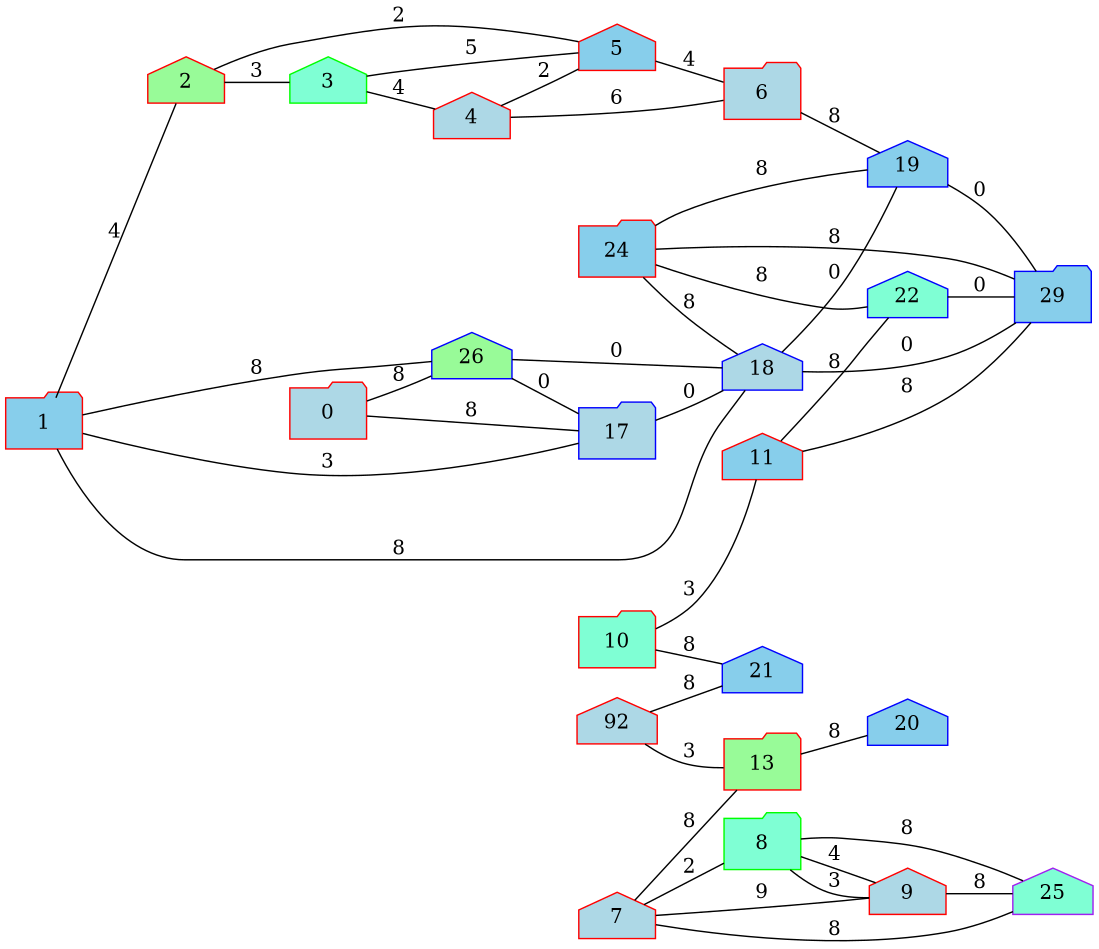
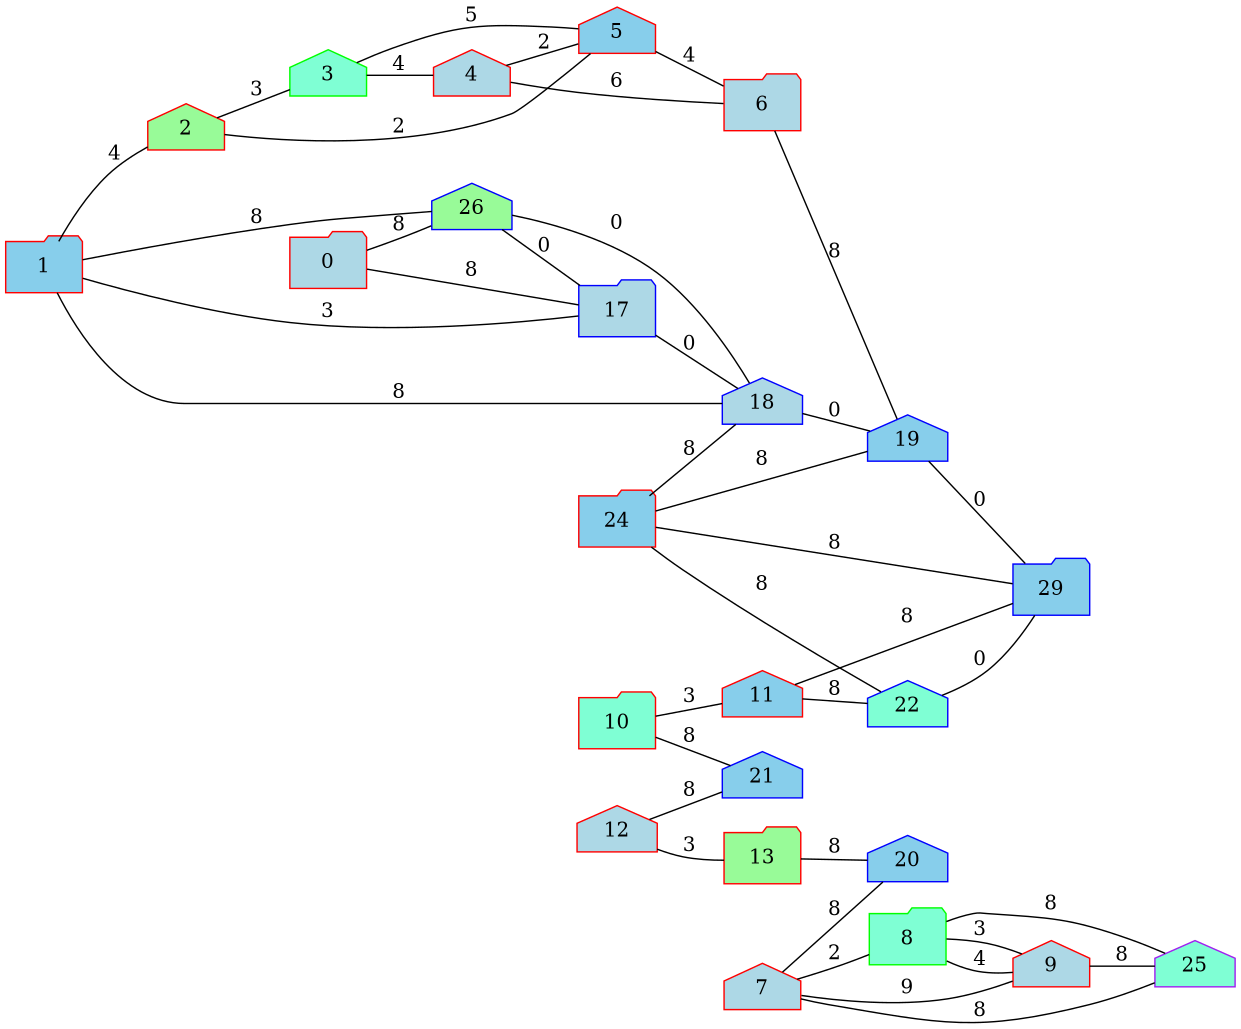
  graph {
    rankdir=LR
    node [color=red fillcolor=lightblue shape=house style=filled weight=1]
    0 [shape=folder]
    n2 [color=blue fillcolor=palegreen label=26 weight=3]
    17 [color=blue shape=folder weight=3]
    18 [color=blue weight=3]
    1 [fillcolor=skyblue shape=folder]
    2 [fillcolor=palegreen]
    3 [color=green fillcolor=aquamarine weight=2]
    5 [fillcolor=skyblue]
    19 [color=blue fillcolor=skyblue weight=3]
    n10 [color=blue fillcolor=skyblue label=29 shape=folder weight=3]
    4
    6 [shape=folder]
    8 [color=green fillcolor=aquamarine shape=folder weight=2]
    7
    9
    n16 [color=purple fillcolor=aquamarine label=25 weight=4]
    20 [color=blue fillcolor=skyblue weight=3]
    10 [fillcolor=aquamarine shape=folder]
    11 [fillcolor=skyblue]
    21 [color=blue fillcolor=skyblue weight=3]
    22 [color=blue fillcolor=aquamarine weight=3]
-   12 [label=92]
+   12
    13 [fillcolor=palegreen shape=folder]
    n24 [fillcolor=skyblue label=24 shape=folder]
    0 -- n2 [label=8]
    0 -- 17 [label=8]
    n2 -- 17 [label=0]
    n2 -- 18 [label=0]
    17 -- 18 [label=0]
    18 -- 19 [label=0]
-   18 -- n10 [label=0]
    1 -- n2 [label=8]
    1 -- 17 [label=3]
    1 -- 18 [label=8]
    1 -- 2 [label=4]
    2 -- 3 [label=3]
    2 -- 5 [label=2]
    3 -- 5 [label=5]
    3 -- 4 [label=4]
    5 -- 6 [label=4]
    19 -- n10 [label=0]
    4 -- 5 [label=2]
    4 -- 6 [label=6]
    6 -- 19 [label=8]
    8 -- 9 [label=3]
    8 -- 9 [label=4]
    8 -- n16 [label=8]
    7 -- 8 [label=2]
    7 -- 9 [label=9]
    7 -- n16 [label=8]
-   7 -- 13 [label=8]
+   7 -- 20 [label=8]
    9 -- n16 [label=8]
    10 -- 11 [label=3]
    10 -- 21 [label=8]
    11 -- n10 [label=8]
    11 -- 22 [label=8]
    22 -- n10 [label=0]
    12 -- 21 [label=8]
    12 -- 13 [label=3]
    13 -- 20 [label=8]
    n24 -- 18 [label=8]
    n24 -- 19 [label=8]
    n24 -- n10 [label=8]
    n24 -- 22 [label=8]
  }
